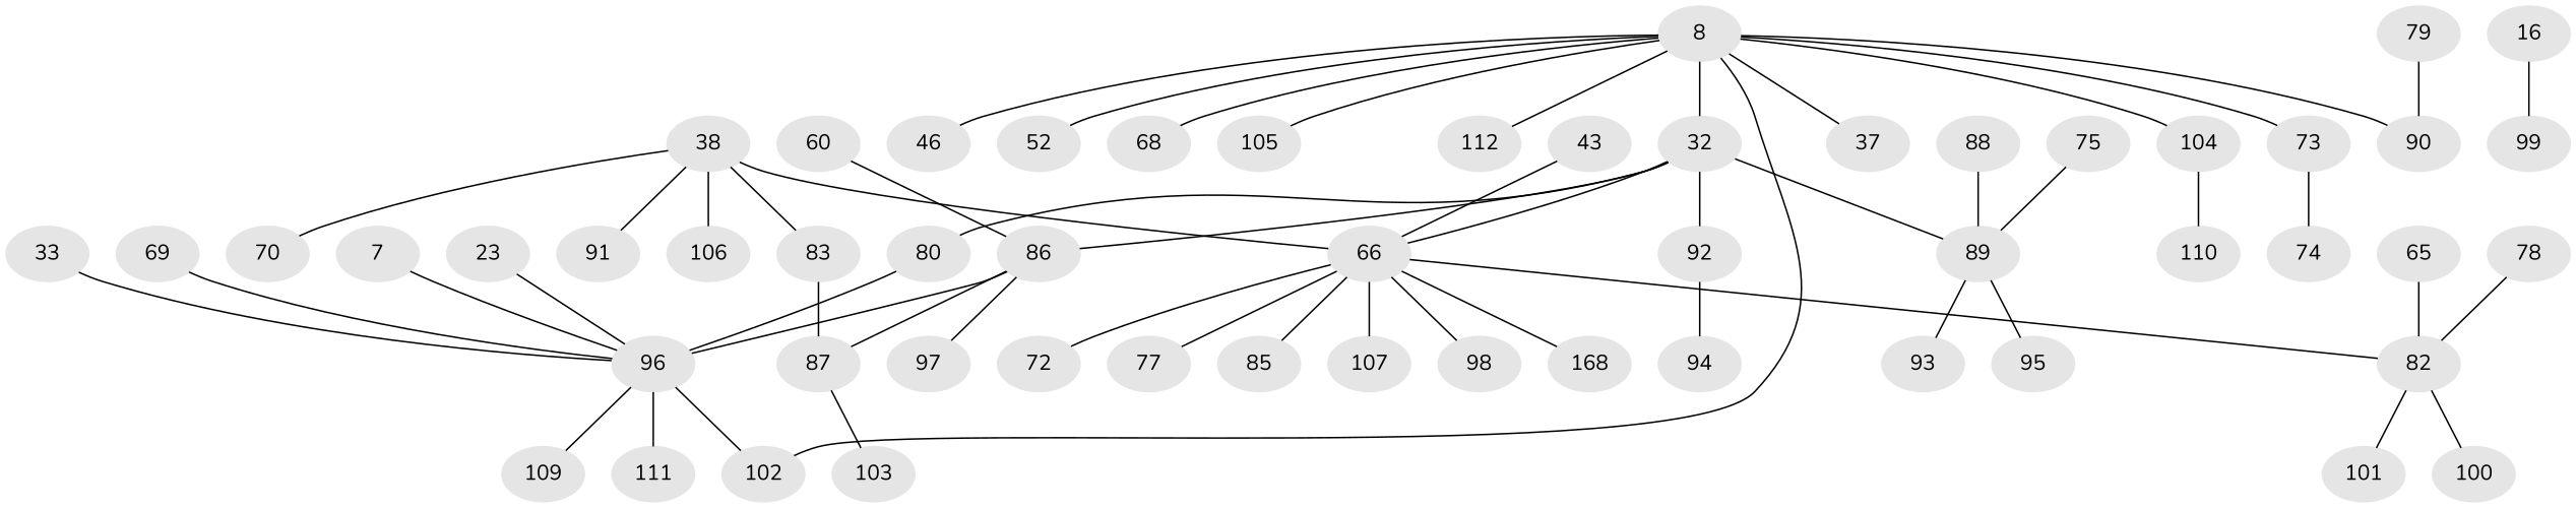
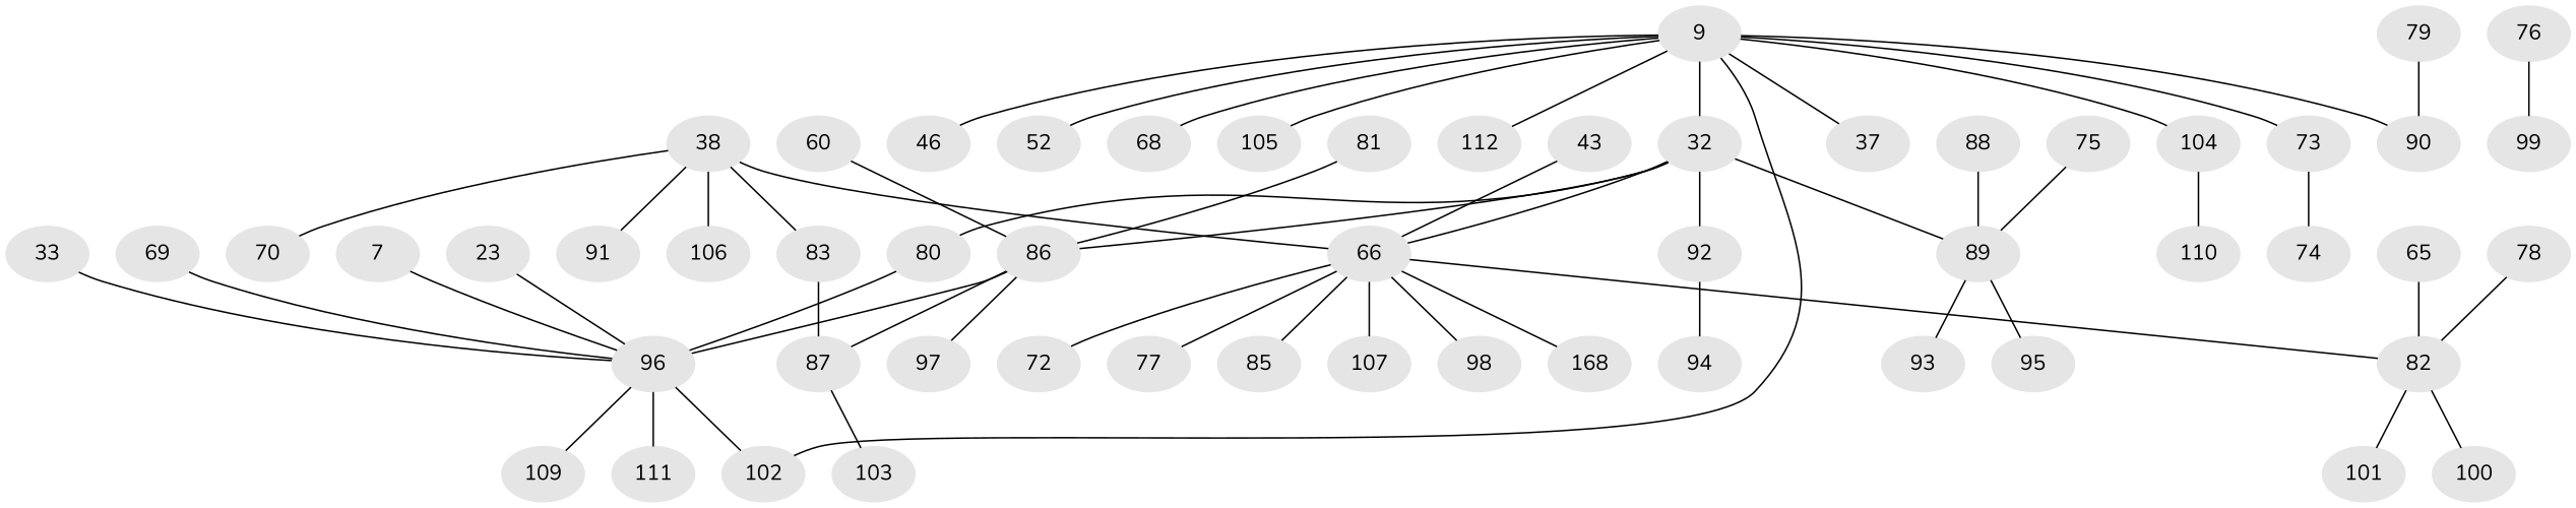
  graph {
    fontname=Nunito
    node [color=gray90 fontname=Nunito style=filled]
    edge [fontname=Nunito]
    96 [super="+6+5+84"]
    102
    109 [super="+24"]
    111
    7
-   8 [super="+4"]
+   8 [super="+4" label=9]
    32 [super="+1"]
    37
    46
    52
    68 [super="+58"]
    73 [super="+25+39"]
    90 [super="+20"]
    104 [super="+10+12+19"]
    105
    112 [super="+56"]
    66 [super="+17+21+42+44+45+29+34"]
    80 [super="+71+53"]
    86 [super="+3+51+26"]
    89 [super="+41+54"]
    92 [super="+18"]
    74
    110
    23
    82 [super="+36+55+61"]
    72
    77
    85 [super="+57"]
    98
    107
    n31 [label=168]
-   76 [label=16]
+   76
    99
    87
    97
    93
    95
    94
    33
    38
    70
    83
    91 [super="+64"]
    106 [super="+63"]
    43
    60
    100
    101
    65
    69 [super="+49"]
    75
    78
    79
+   81
    103
    88
    96 -- 102
    96 -- 109
    96 -- 111
    7 -- 96
    8 -- 102
    8 -- 32 [weight=2]
    8 -- 37
    8 -- 46
    8 -- 52
    8 -- 68
    8 -- 73
    8 -- 90
    8 -- 104
    8 -- 105
    8 -- 112
    32 -- 66
    32 -- 80
    32 -- 86 [weight=2]
    32 -- 89
    32 -- 92
    73 -- 74
    104 -- 110
    66 -- 82
    66 -- 72
    66 -- 77
    66 -- 85 [weight=2]
    66 -- 98
    66 -- 107
    66 -- n31
    80 -- 96 [weight=2]
    86 -- 96 [weight=2]
    86 -- 87
    86 -- 97
    89 -- 93
    89 -- 95
    92 -- 94
    23 -- 96
    82 -- 100
    82 -- 101
    76 -- 99
    87 -- 103
    33 -- 96
    38 -- 66
    38 -- 70
    38 -- 83
    38 -- 91
    38 -- 106 [weight=2]
    83 -- 87
    43 -- 66
    60 -- 86
    65 -- 82
    69 -- 96
    75 -- 89
    78 -- 82
    79 -- 90
+   81 -- 86
    88 -- 89
  }
